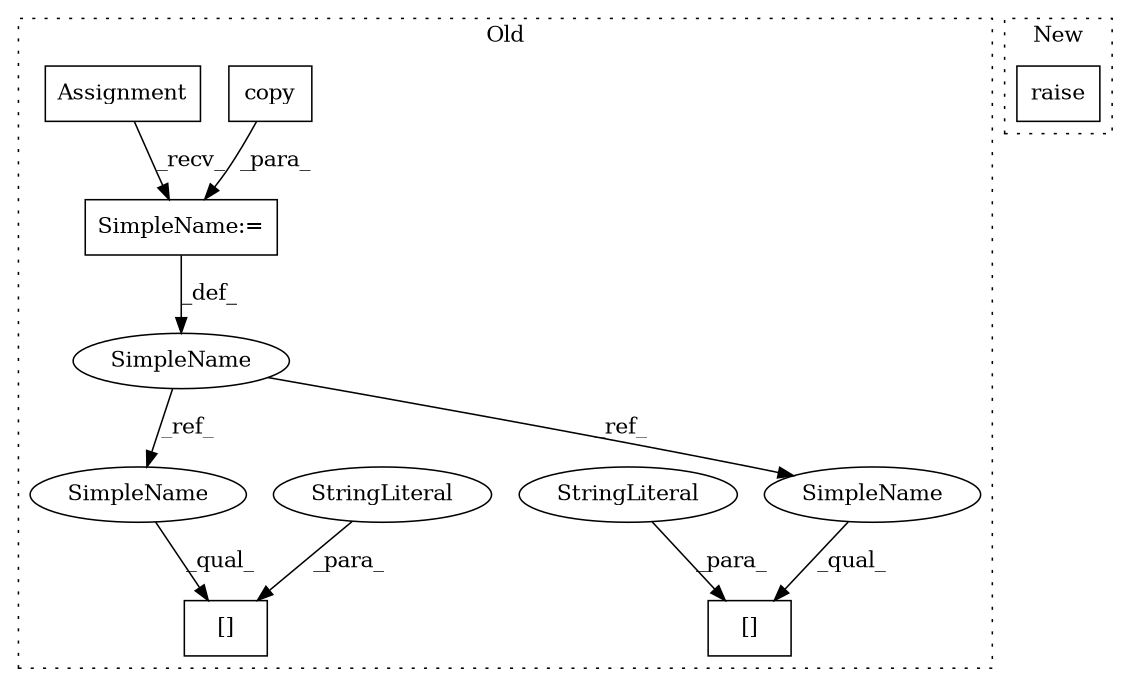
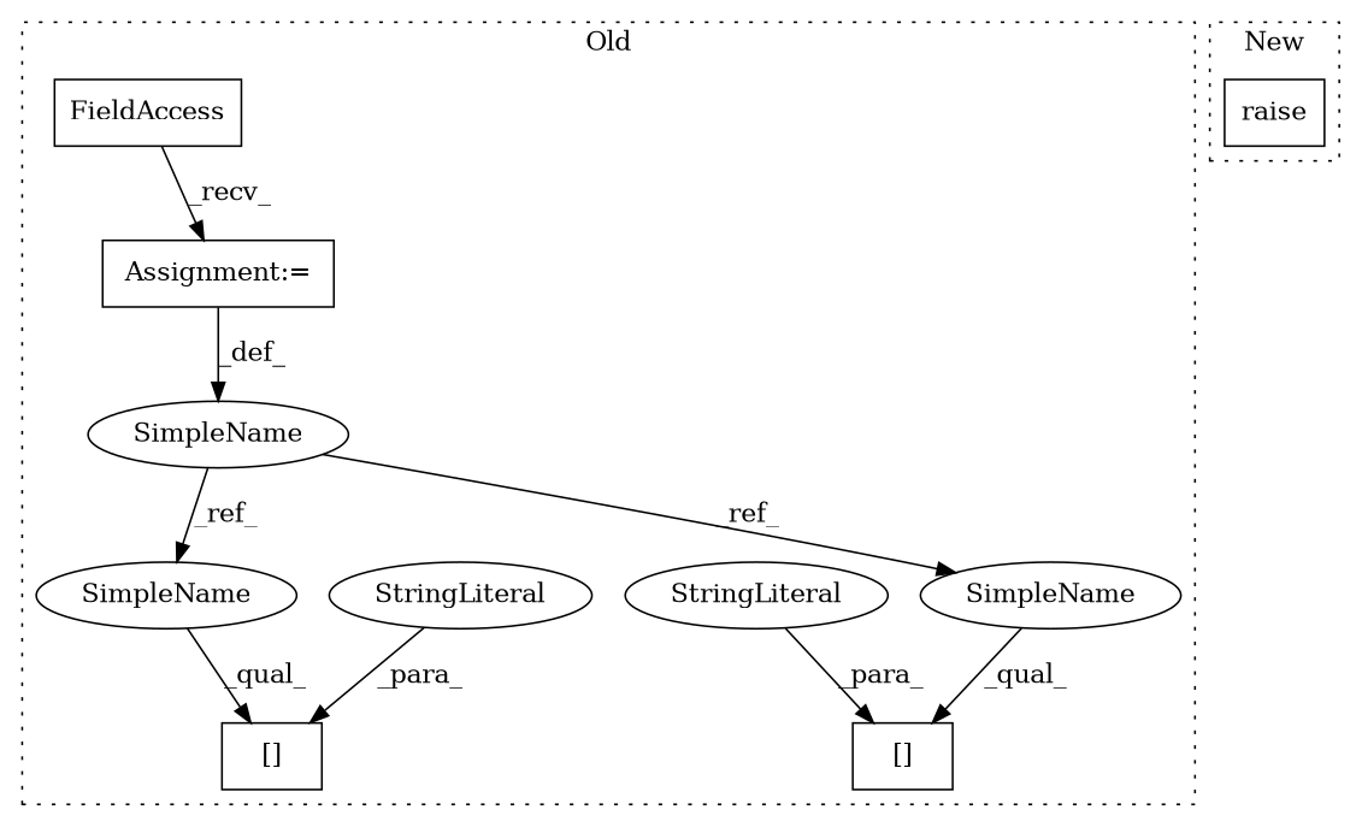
  digraph {
    node [a=42 l=8 shape=box]
-   n1 [a=32 l=6 label=copy s=6561]
-   n2 [a=7 l=1 label="SimpleName:=" s=6534]
-   n3 [a=22 l=25 label=Assignment s=6535]
+   n2 [a=7 l=1 label="Assignment:=" s=6534]
+   n3 [a=22 l=25 label=FieldAccess s=6535]
    n4 [a=2 l="9,1" label="[]" s="6611,6627"]
    n5 [label=SimpleName s=6526 shape=ellipse]
    n6 [a=2 l="9,1" label="[]" s="6573,6590"]
    n7 [a=45 l=7 label=StringLiteral s=6620 shape=ellipse]
    n8 [a=45 label=StringLiteral s=6582 shape=ellipse]
    n9 [label=SimpleName s=6573 shape=ellipse]
    n10 [label=SimpleName s=6611 shape=ellipse]
    n11 [a=32 l=7 label=raise s=6332]
    subgraph cluster_1 {
      label=Old
      style=dotted
-     n1
      n2
      n3
      n4
      n5
      n6
      n7
      n8
      n9
      n10
    }
    subgraph cluster_2 {
      label=New
      style=dotted
      n11
    }
-   n1 -> n2 [label=_para_]
    n2 -> n5 [label=_def_]
    n3 -> n2 [label=_recv_]
    n5 -> n9 [label=_ref_]
    n5 -> n10 [label=_ref_]
    n7 -> n4 [label=_para_]
    n8 -> n6 [label=_para_]
    n9 -> n6 [label=_qual_]
    n10 -> n4 [label=_qual_]
  }
